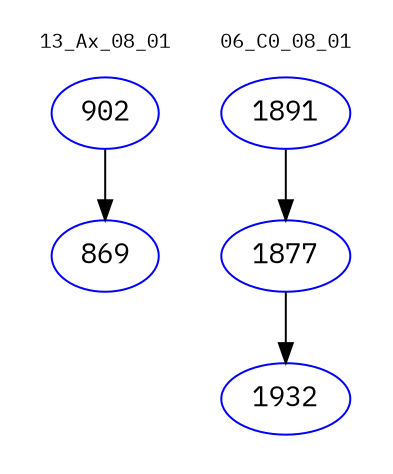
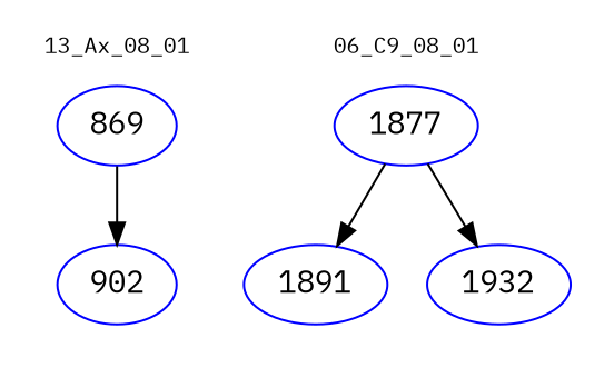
  digraph {
    fontname="IBM Plex Mono"
    node [color=blue fontname="IBM Plex Mono"]
    edge [color=black fontname="IBM Plex Mono"]
    n1 [label=902]
    n2 [label=869]
    n3 [label=1891]
    n4 [label=1877]
    n5 [label=1932]
    subgraph cluster_1 {
      color=white
      fontsize=10
      label="13_Ax_08_01"
      n1
      n2
    }
    subgraph cluster_2 {
      color=white
      fontsize=10
-     label="06_C0_08_01"
+     label="06_C9_08_01"
      n3
      n4
      n5
    }
-   n1 -> n2
-   n3 -> n4
+   n2 -> n1
+   n4 -> n3
    n4 -> n5
  }
